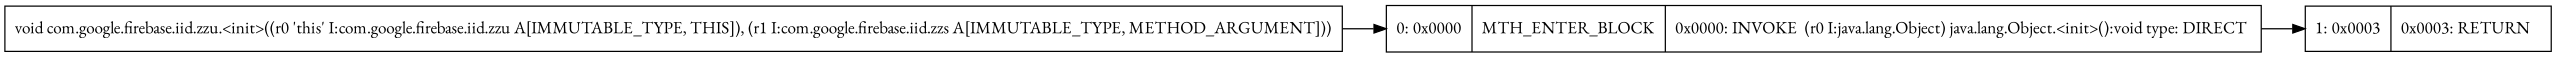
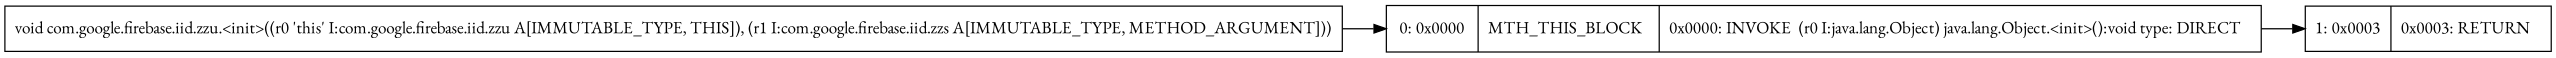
  digraph {
    rankdir=LR
    fontname="EB Garamond"
    node [shape=record fontname="EB Garamond"]
    edge [fontname="EB Garamond"]
-   n1 [label="{0\:\ 0x0000|MTH_ENTER_BLOCK\l|0x0000: INVOKE  (r0 I:java.lang.Object) java.lang.Object.\<init\>():void type: DIRECT \l}"]
+   n1 [label="{0\:\ 0x0000|MTH_THIS_BLOCK\l|0x0000: INVOKE  (r0 I:java.lang.Object) java.lang.Object.\<init\>():void type: DIRECT \l}"]
    n2 [label="{1\:\ 0x0003|0x0003: RETURN   \l}"]
    n3 [label="{void com.google.firebase.iid.zzu.\<init\>((r0 'this' I:com.google.firebase.iid.zzu A[IMMUTABLE_TYPE, THIS]), (r1 I:com.google.firebase.iid.zzs A[IMMUTABLE_TYPE, METHOD_ARGUMENT])) }"]
    n1 -> n2
    n3 -> n1
  }
